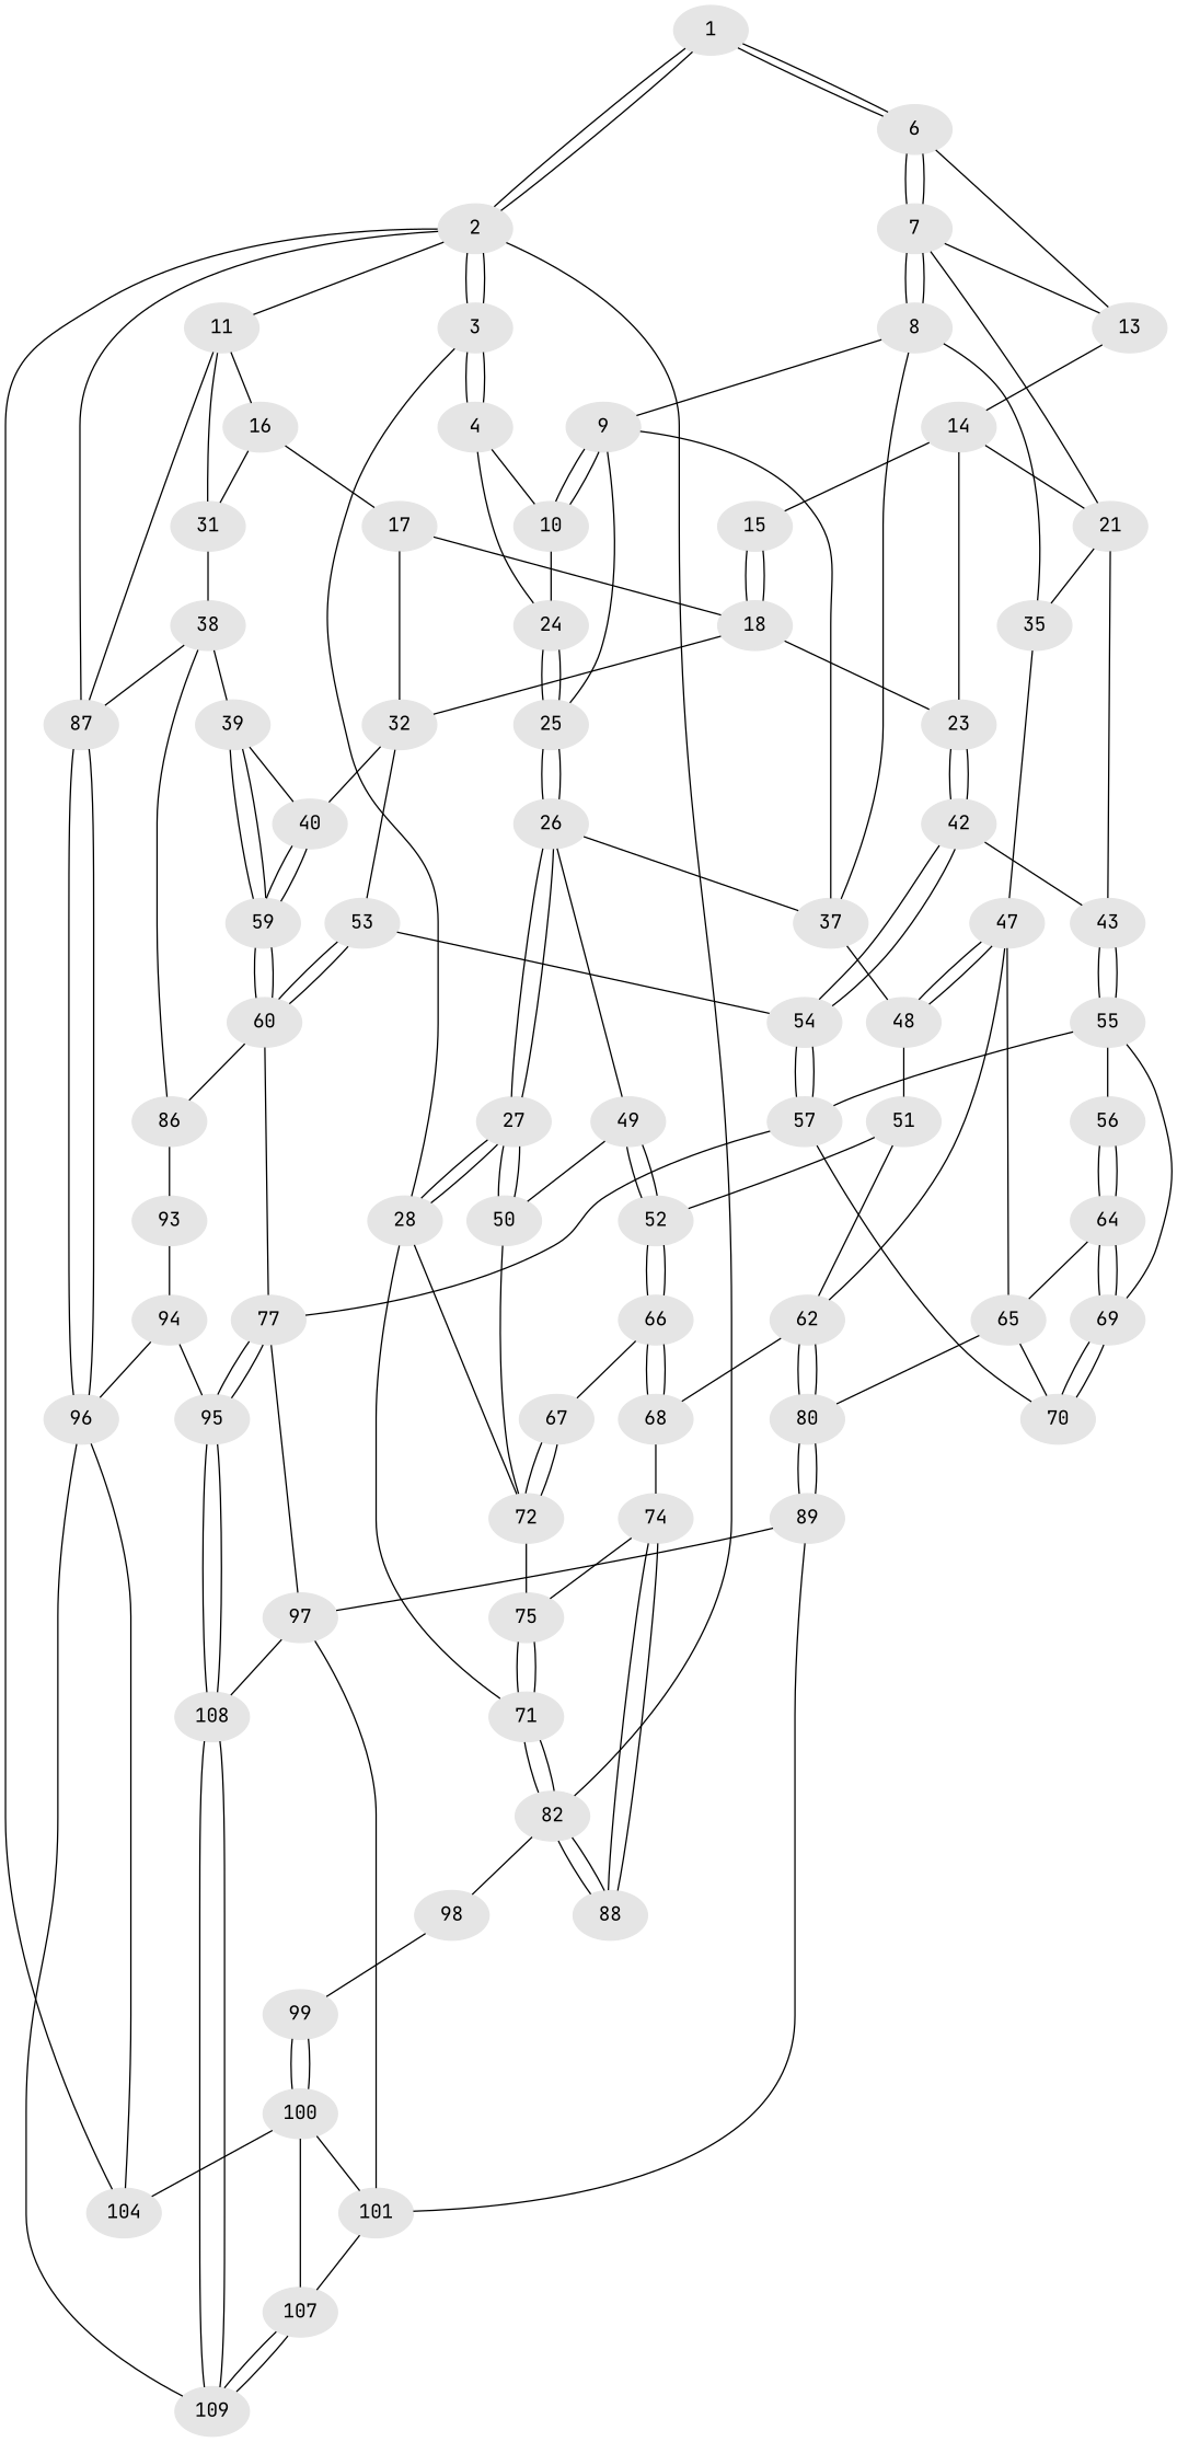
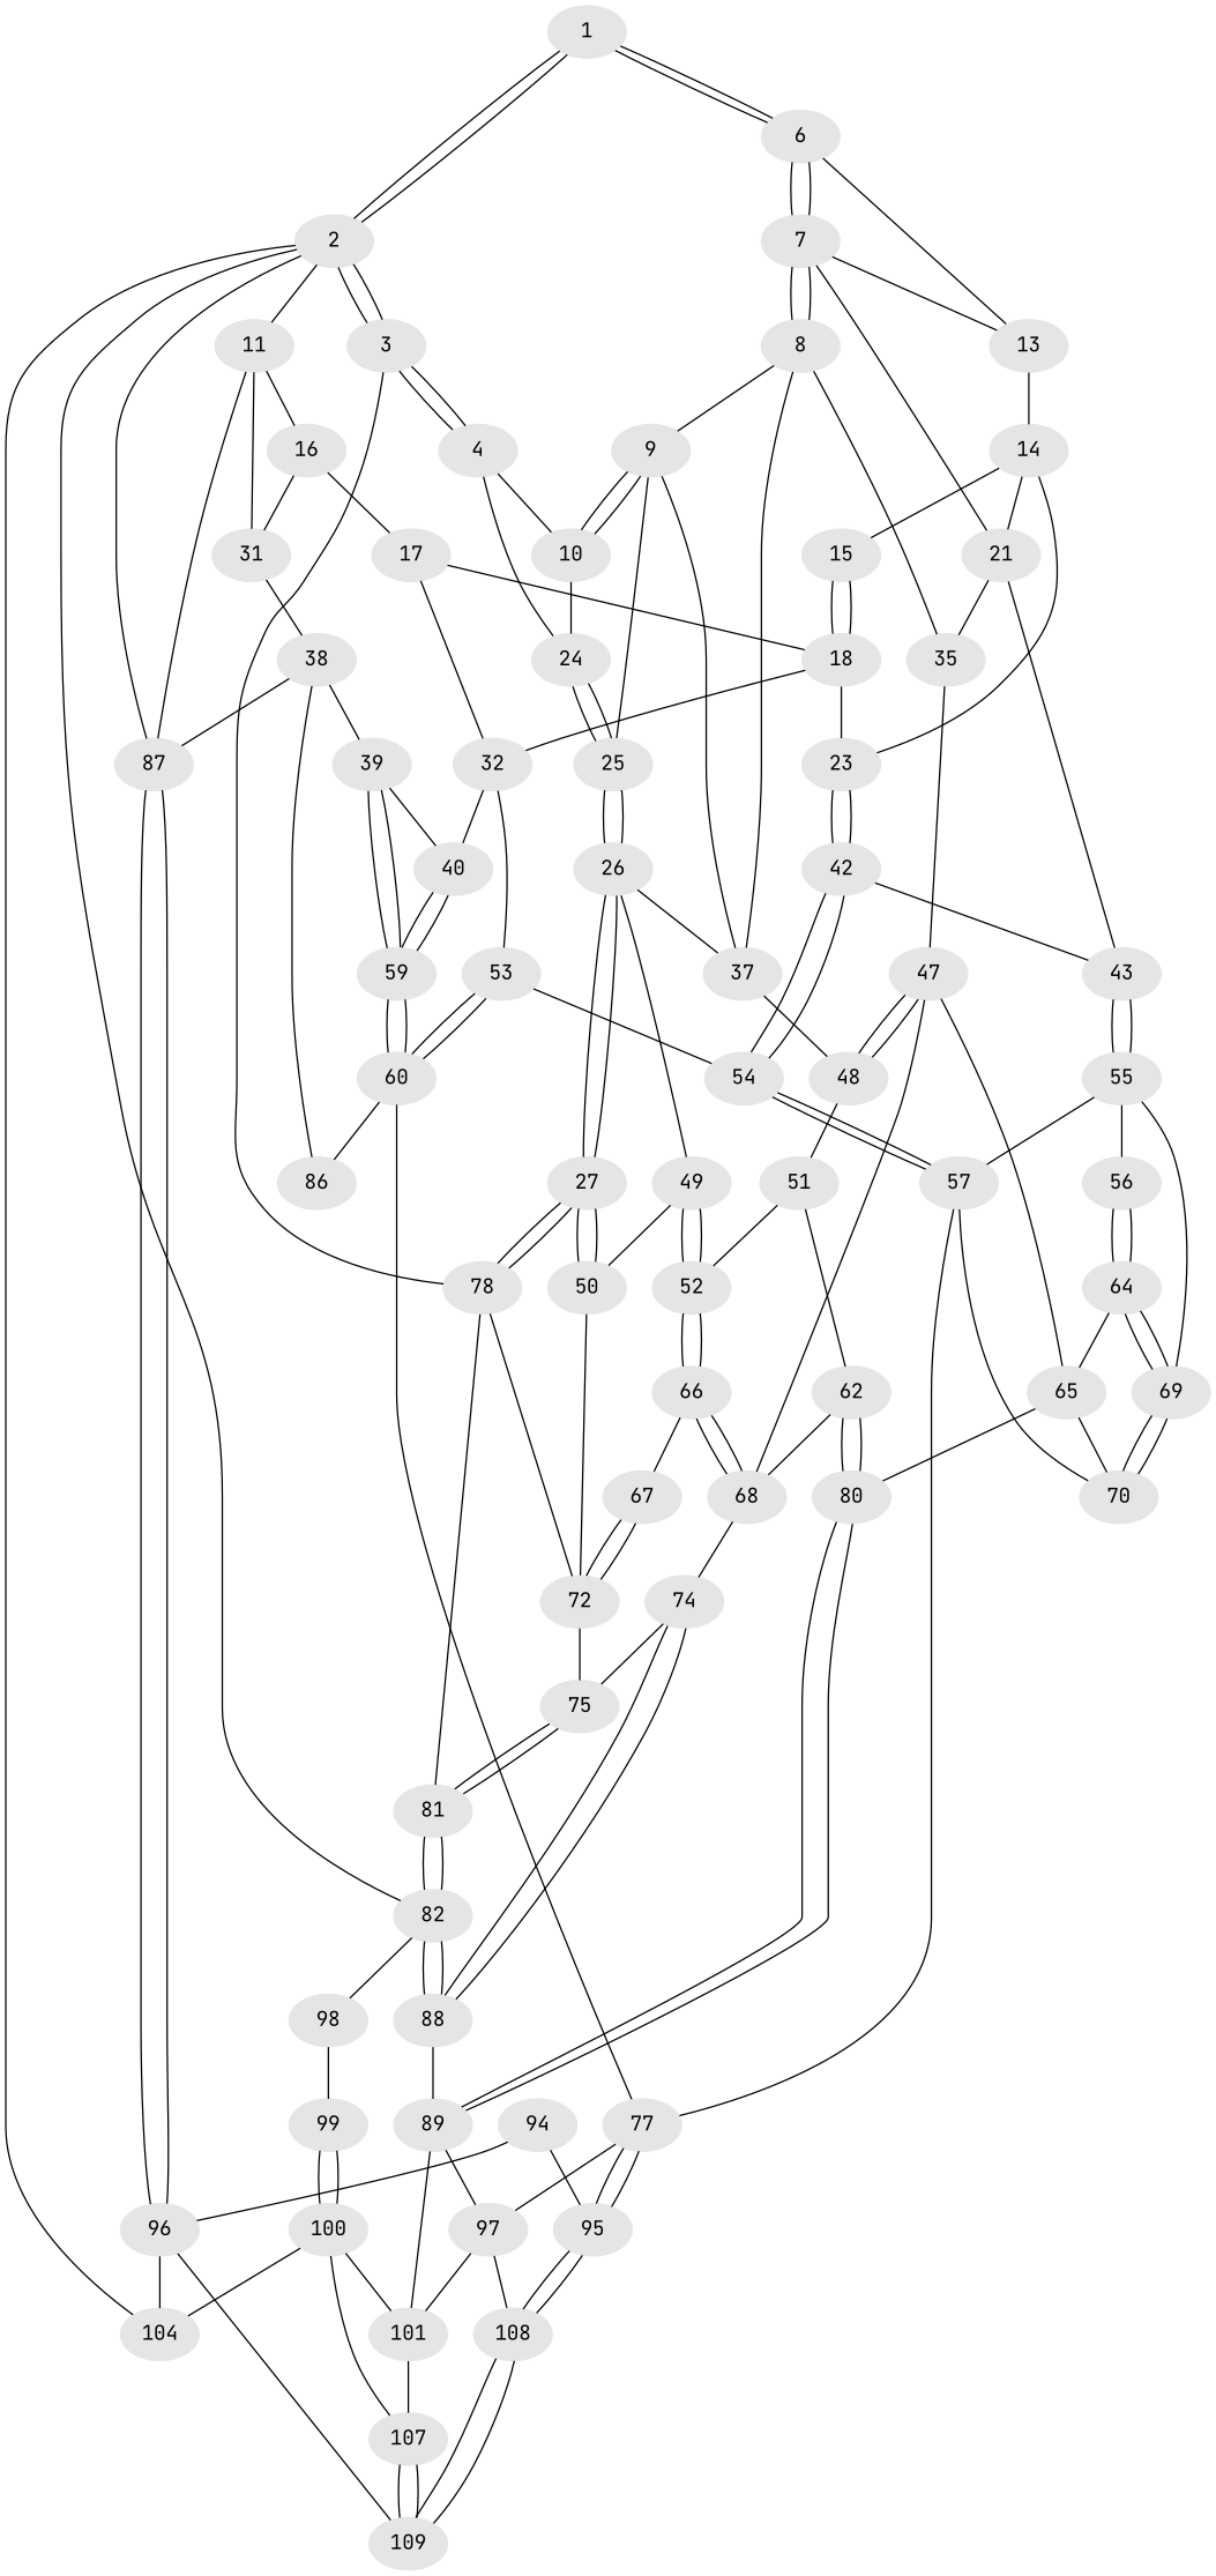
  graph {
    fontname="JetBrains Mono"
    node [color=gray90 fontname="JetBrains Mono" style=filled]
    edge [fontname="JetBrains Mono"]
    2 [super="+84"]
    1
    6
    3
    11 [super="+12"]
    82 [super="+83"]
    87
    104
    7 [super="+19"]
    13
    4 [super="+5"]
-   28 [super="+73"]
+   28 [super="+73" label=78]
    16 [super="+29"]
    31
    88 [super="+90"]
    98 [super="+102"]
    96 [super="+110"]
    10
    24
    72
-   81 [label=71]
+   81
    25
    8 [super="+36"]
    21 [super="+34"]
    14 [super="+20"]
    9 [super="+33"]
    35 [super="+46"]
    37 [super="+44"]
    43
    47 [super="+61"]
    48
    26 [super="+45"]
    17 [super="+30"]
    38 [super="+85"]
    15
    23
    18 [super="+22"]
    42
    32 [super="+41"]
    40
    53
    55 [super="+58"]
    54
    27
    49
    50
    52
    75
    39
    86
    59
    60 [super="+76"]
    62 [super="+63"]
    65 [super="+71"]
    56
    64
    51
-   93
    57 [super="+79"]
    69
    68
    80
    70
    66
    67
    77 [super="+78"]
    n67 [label=97 super="+106"]
    95
    74
    89 [super="+92"]
    101 [super="+105"]
    108
    99
    94 [super="+97"]
    109
    107
    100 [super="+103"]
    2 -- 3
    2 -- 3
    2 -- 11
    2 -- 82
    2 -- 87
    2 -- 104
    1 -- 2
    1 -- 2
    1 -- 6
    1 -- 6
    6 -- 7
    6 -- 7
    6 -- 13
    3 -- 4
    3 -- 4
    3 -- 28
    11 -- 87
    11 -- 16
    11 -- 31
    82 -- 88
    82 -- 88
    82 -- 98
    87 -- 96
    87 -- 96
    7 -- 13
    7 -- 8
    7 -- 8
    7 -- 21
    13 -- 14
    4 -- 10
    4 -- 24
    28 -- 72
    28 -- 81
    16 -- 31
    16 -- 17 [weight=2]
    31 -- 38
+   88 -- 89
    98 -- 99 [weight=2]
    96 -- 104
    96 -- 109
    10 -- 24
    24 -- 25
    24 -- 25
    72 -- 75
    81 -- 82
    81 -- 82
    25 -- 26
    25 -- 26
    8 -- 9
    8 -- 35
    8 -- 37
    21 -- 35
    21 -- 43
    14 -- 21
    14 -- 15
    14 -- 23
    9 -- 10
    9 -- 10
    9 -- 25
    9 -- 37
    35 -- 47
    37 -- 48
    43 -- 55
    43 -- 55
    47 -- 48
    47 -- 48
-   47 -- 62
+   47 -- 68
    47 -- 65
    48 -- 51
    26 -- 37
    26 -- 27
    26 -- 27
    26 -- 49
    17 -- 18
    17 -- 32
    38 -- 87
    38 -- 39
    38 -- 86
    15 -- 18
    15 -- 18
    23 -- 42
    23 -- 42
    18 -- 23
    18 -- 32
    42 -- 43
    42 -- 54
    42 -- 54
    32 -- 40
    32 -- 53
    40 -- 59
    40 -- 59
    53 -- 54
    53 -- 60
    53 -- 60
    55 -- 56
    55 -- 57
    55 -- 69
    54 -- 57
    54 -- 57
    27 -- 28
    27 -- 28
    27 -- 50
    27 -- 50
    49 -- 50
    49 -- 52
    49 -- 52
    50 -- 72
    52 -- 66
    52 -- 66
    75 -- 81
    75 -- 81
    39 -- 40
    39 -- 59
    39 -- 59
-   86 -- 93
    59 -- 60
    59 -- 60
    60 -- 86
    60 -- 77
    62 -- 68
    62 -- 80
    62 -- 80
    65 -- 80
    65 -- 70
    56 -- 64
    56 -- 64
    64 -- 65
    64 -- 69
    64 -- 69
    51 -- 52
    51 -- 62
-   93 -- 94 [weight=2]
    57 -- 70
    57 -- 77
    69 -- 70
    69 -- 70
    68 -- 74
    80 -- 89
    80 -- 89
    66 -- 68
    66 -- 68
    66 -- 67
    67 -- 72
    67 -- 72
    77 -- n67
    77 -- 95
    77 -- 95
    n67 -- 101
    n67 -- 108
    95 -- 108
    95 -- 108
    74 -- 88
    74 -- 88
    74 -- 75
    89 -- n67
    89 -- 101
    101 -- 107
    108 -- 109
    108 -- 109
    99 -- 100
    99 -- 100
    94 -- 96
    94 -- 95
    107 -- 109
    107 -- 109
    100 -- 104
    100 -- 101
    100 -- 107
  }
